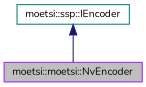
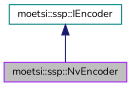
  digraph {
    fontname=Nunito
    node [fontname=Nunito fontsize=10 shape=record style=filled]
-   n1 [color=purple fillcolor=grey75 fontcolor=black height=0.2 label="moetsi::moetsi::NvEncoder" width=0.4]
+   n1 [color=purple fillcolor=grey75 fontcolor=black height=0.2 label="moetsi::ssp::NvEncoder" width=0.4]
    n2 [color=teal fillcolor=white height=0.2 label="moetsi::ssp::IEncoder" width=0.4]
    n2 -> n1 [color=midnightblue dir=back fontname=Nunito fontsize=10 labelfontname=Helvetica labelfontsize=10 style=solid]
  }
